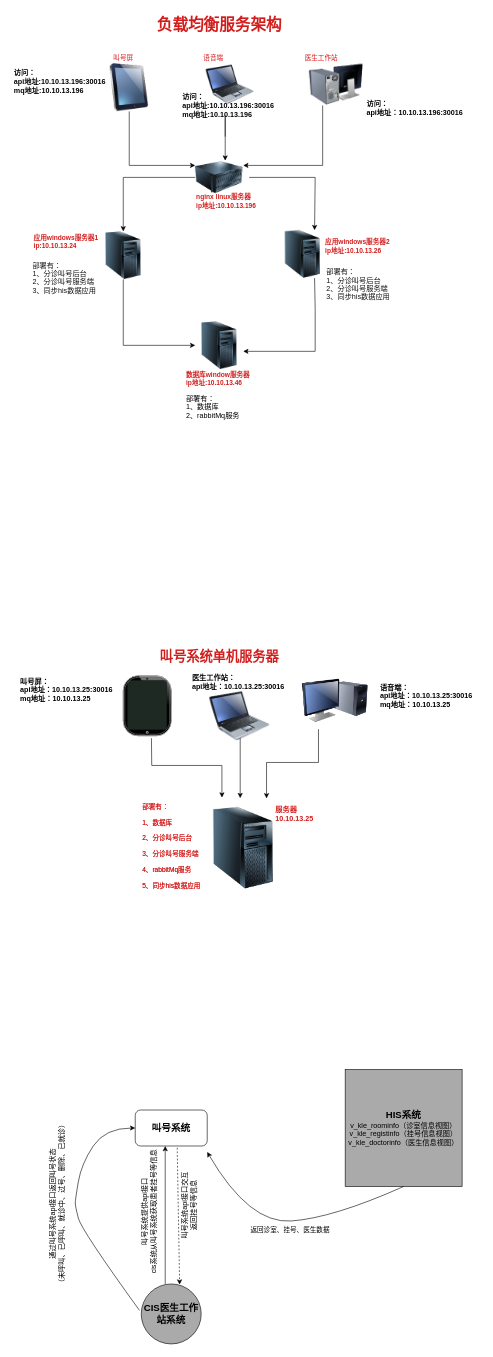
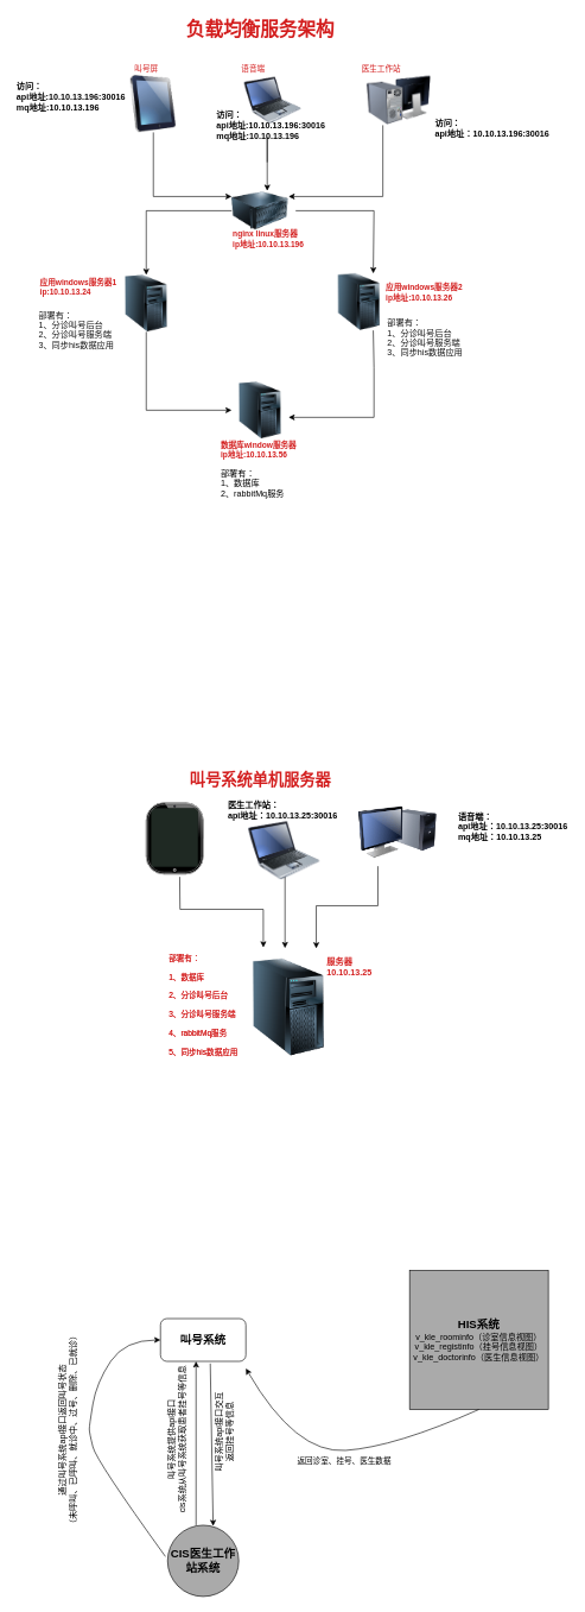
  <mxCell id="0" />
  <mxCell id="1" parent="0" />
  <mxCell id="2" value="叫号系统" style="rounded=1;whiteSpace=wrap;html=1;fontStyle=1;fontSize=16;" parent="1" vertex="1"><mxGeometry x="225" y="1850" width="120" height="60" as="geometry" /></mxCell>
  <mxCell id="3" value="&lt;span&gt;&lt;font style=&quot;font-size: 16px;&quot;&gt;&lt;b&gt;HIS系统&lt;/b&gt;&lt;/font&gt;&lt;/span&gt;&lt;br&gt;v_kle_roominfo（诊室信息视图）v_kle_registinfo（挂号信息视图）&lt;br&gt;v_kle_doctorinfo（医生信息视图）" style="whiteSpace=wrap;html=1;aspect=fixed;fontStyle=0;fillColor=#aaaaaa;" parent="1" vertex="1"><mxGeometry x="575" y="1782.5" width="195" height="195" as="geometry" /></mxCell>
  <mxCell id="4" value="" style="curved=1;endArrow=classic;html=1;rounded=0;exitX=0.5;exitY=1;exitDx=0;exitDy=0;" parent="1" source="3" edge="1"><mxGeometry width="50" height="50" relative="1" as="geometry"><mxPoint x="595" y="1970" as="sourcePoint" /><mxPoint x="345" y="1920" as="targetPoint" /><Array as="points"><mxPoint x="555" y="2030" /><mxPoint x="415" y="2040" /></Array></mxGeometry></mxCell>
  <mxCell id="5" value="返回诊室、挂号、医生数据" style="edgeLabel;html=1;align=center;verticalAlign=middle;resizable=0;points=[];fontStyle=0" parent="4" vertex="1" connectable="0"><mxGeometry x="-0.014" relative="1" as="geometry"><mxPoint y="14" as="offset" /></mxGeometry></mxCell>
  <mxCell id="6" value="CIS医生工作站系统" style="ellipse;whiteSpace=wrap;html=1;aspect=fixed;fontSize=16;fontStyle=1;fillColor=#aaaaaa;" parent="1" vertex="1"><mxGeometry x="235" y="2140" width="100" height="100" as="geometry" /></mxCell>
  <mxCell id="7" value="叫号系统提供api接口&lt;br&gt;cis系统从叫号系统获取患者挂号等信息" style="text;html=1;align=center;verticalAlign=bottom;resizable=0;points=[];autosize=1;strokeColor=none;fillColor=none;fontSize=12;labelPosition=center;verticalLabelPosition=middle;horizontal=0;fontStyle=0" parent="1" vertex="1"><mxGeometry x="215" y="1910" width="50" height="220" as="geometry" /></mxCell>
  <mxCell id="8" value="" style="endArrow=classic;html=1;rounded=0;fontSize=16;" parent="1" edge="1"><mxGeometry width="50" height="50" relative="1" as="geometry"><mxPoint x="275" y="2140" as="sourcePoint" /><mxPoint x="275" y="1910" as="targetPoint" /></mxGeometry></mxCell>
- <mxCell id="9" value="" style="endArrow=classic;html=1;rounded=0;fontSize=12;entryX=0.64;entryY=0.01;entryDx=0;entryDy=0;entryPerimeter=0;exitX=0.583;exitY=1.05;exitDx=0;exitDy=0;exitPerimeter=0;dashed=1;" parent="1" source="2" target="6" edge="1"><mxGeometry width="50" height="50" relative="1" as="geometry"><mxPoint x="295" y="1920" as="sourcePoint" /><mxPoint x="375" y="2040" as="targetPoint" /><Array as="points" /></mxGeometry></mxCell>
+ <mxCell id="9" value="" style="endArrow=classic;html=1;rounded=0;fontSize=12;entryX=0.64;entryY=0.01;entryDx=0;entryDy=0;entryPerimeter=0;exitX=0.583;exitY=1.05;exitDx=0;exitDy=0;exitPerimeter=0;" parent="1" source="2" target="6" edge="1"><mxGeometry width="50" height="50" relative="1" as="geometry"><mxPoint x="295" y="1920" as="sourcePoint" /><mxPoint x="375" y="2040" as="targetPoint" /><Array as="points" /></mxGeometry></mxCell>
  <mxCell id="10" value="叫号系统api接口交互&lt;br&gt;返回挂号等信息" style="edgeLabel;html=1;align=center;verticalAlign=middle;resizable=0;points=[];fontSize=12;horizontal=0;fontStyle=0" parent="9" vertex="1" connectable="0"><mxGeometry x="-0.263" y="2" relative="1" as="geometry"><mxPoint x="17" y="13" as="offset" /></mxGeometry></mxCell>
  <mxCell id="11" value="" style="curved=1;endArrow=classic;html=1;rounded=0;fontSize=12;exitX=-0.03;exitY=0.44;exitDx=0;exitDy=0;exitPerimeter=0;" parent="1" source="6" edge="1"><mxGeometry width="50" height="50" relative="1" as="geometry"><mxPoint x="175" y="1930" as="sourcePoint" /><mxPoint x="225" y="1880" as="targetPoint" /><Array as="points"><mxPoint x="135" y="2050" /><mxPoint x="125" y="2010" /><mxPoint x="125" y="2000" /><mxPoint x="135" y="1940" /><mxPoint x="175" y="1880" /></Array></mxGeometry></mxCell>
  <mxCell id="12" value="通过叫号系统api接口返回叫号状态&lt;br&gt;（未呼叫、已呼叫、就诊中、过号、删除、已就诊）" style="edgeLabel;html=1;align=center;verticalAlign=middle;resizable=0;points=[];fontSize=12;horizontal=0;fontStyle=0" parent="11" vertex="1" connectable="0"><mxGeometry x="0.176" relative="1" as="geometry"><mxPoint x="-33" y="26" as="offset" /></mxGeometry></mxCell>
  <mxCell id="13" value="" style="verticalLabelPosition=bottom;verticalAlign=top;html=1;shadow=0;dashed=0;strokeWidth=1;shape=mxgraph.ios.iPad;bgStyle=bgGreen;fillColor=#aaaaaa;sketch=0;" parent="1" vertex="1"><mxGeometry x="205" y="1126" width="80" height="100" as="geometry" /></mxCell>
  <mxCell id="14" value="" style="image;html=1;image=img/lib/clip_art/computers/Server_Tower_128x128.png" parent="1" vertex="1"><mxGeometry x="355" y="1326" width="100" height="174" as="geometry" /></mxCell>
  <mxCell id="15" style="edgeStyle=orthogonalEdgeStyle;rounded=0;orthogonalLoop=1;jettySize=auto;html=1;exitX=0.25;exitY=1;exitDx=0;exitDy=0;entryX=0.889;entryY=0.025;entryDx=0;entryDy=0;entryPerimeter=0;" edge="1" parent="1" source="16" target="14"><mxGeometry relative="1" as="geometry" /></mxCell>
  <mxCell id="16" value="" style="image;html=1;image=img/lib/clip_art/computers/Monitor_Tower_128x128.png" parent="1" vertex="1"><mxGeometry x="503" width="110" height="95" as="geometry" y="1120" /></mxCell>
- <mxCell id="17" value="&lt;div style=&quot;text-align: left;&quot;&gt;&lt;b style=&quot;background-color: initial;&quot;&gt;叫号屏：&lt;/b&gt;&lt;/div&gt;&lt;b&gt;&lt;div style=&quot;text-align: left;&quot;&gt;&lt;b style=&quot;background-color: initial;&quot;&gt;api地址：10.10.13.25:30016&lt;/b&gt;&lt;/div&gt;&lt;div style=&quot;text-align: left;&quot;&gt;&lt;b style=&quot;background-color: initial;&quot;&gt;mq地址：10.10.13.25&lt;/b&gt;&lt;/div&gt;&lt;/b&gt;" style="text;html=1;align=center;verticalAlign=middle;resizable=0;points=[];autosize=1;strokeColor=none;fillColor=none;" parent="1" vertex="1"><mxGeometry x="20" width="180" height="60" as="geometry" y="1120" /></mxCell>
- <mxCell id="18" value="&lt;div style=&quot;text-align: left;&quot;&gt;&lt;b&gt;语音端：&lt;/b&gt;&lt;/div&gt;&lt;b&gt;&lt;div style=&quot;text-align: left;&quot;&gt;&lt;b style=&quot;background-color: initial;&quot;&gt;api地址：10.10.13.25:30016&lt;/b&gt;&lt;/div&gt;&lt;div style=&quot;text-align: left;&quot;&gt;&lt;b style=&quot;background-color: initial;&quot;&gt;mq地址：10.10.13.25&lt;/b&gt;&lt;/div&gt;&lt;/b&gt;" style="text;html=1;align=center;verticalAlign=middle;resizable=0;points=[];autosize=1;strokeColor=none;fillColor=none;" parent="1" vertex="1"><mxGeometry x="620" y="1130" width="180" height="60" as="geometry" /></mxCell>
+ <mxCell id="18" value="&lt;div style=&quot;text-align: left;&quot;&gt;&lt;b&gt;语音端：&lt;/b&gt;&lt;/div&gt;&lt;b&gt;&lt;div style=&quot;text-align: left;&quot;&gt;&lt;b style=&quot;background-color: initial;&quot;&gt;api地址：10.10.13.25:30016&lt;/b&gt;&lt;/div&gt;&lt;div style=&quot;text-align: left;&quot;&gt;&lt;b style=&quot;background-color: initial;&quot;&gt;mq地址：10.10.13.25&lt;/b&gt;&lt;/div&gt;&lt;/b&gt;" style="text;html=1;align=center;verticalAlign=middle;resizable=0;points=[];autosize=1;strokeColor=none;fillColor=none;" parent="1" vertex="1"><mxGeometry x="630" y="1130" width="180" height="60" as="geometry" /></mxCell>
  <mxCell id="19" value="&lt;b&gt;服务器&lt;br&gt;10.10.13.25&lt;/b&gt;" style="text;html=1;align=left;verticalAlign=middle;resizable=0;points=[];autosize=1;strokeColor=none;fillColor=none;fontColor=#d31d1d;" parent="1" vertex="1"><mxGeometry x="457" y="1337" width="90" height="40" as="geometry" /></mxCell>
  <mxCell id="20" value="&lt;b&gt;&lt;font style=&quot;font-size: 22px;&quot;&gt;叫号系统单机服务器&lt;/font&gt;&lt;/b&gt;" style="text;html=1;align=center;verticalAlign=middle;resizable=0;points=[];autosize=1;strokeColor=none;fillColor=none;fontColor=#d31d1d;" parent="1" vertex="1"><mxGeometry x="255" y="1075" width="220" height="40" as="geometry" /></mxCell>
  <mxCell id="21" value="&lt;font style=&quot;font-size: 11px;&quot;&gt;部署有：&lt;br style=&quot;font-size: 11px;&quot;&gt;1、数据库&lt;br style=&quot;font-size: 11px;&quot;&gt;2、分诊叫号后台&lt;br&gt;3、分诊叫号服务端&lt;br&gt;4、rabbitMq服务&lt;br&gt;&lt;span style=&quot;font-size: 11px;&quot;&gt;5、同步his数据应用&lt;br style=&quot;font-size: 11px;&quot;&gt;&lt;br style=&quot;font-size: 11px;&quot;&gt;&lt;/span&gt;&lt;/font&gt;" style="text;html=1;align=left;verticalAlign=middle;resizable=0;points=[];autosize=1;strokeColor=none;fillColor=none;fontSize=22;fontColor=#d31d1d;" parent="1" vertex="1"><mxGeometry x="235" y="1320" width="130" height="200" as="geometry" /></mxCell>
  <mxCell id="22" value="" style="image;html=1;image=img/lib/clip_art/computers/Server_Tower_128x128.png;fontSize=11;fontColor=#d31d1d;" parent="1" vertex="1"><mxGeometry x="165" y="385" width="80" height="80" as="geometry" /></mxCell>
  <mxCell id="23" value="" style="image;html=1;image=img/lib/clip_art/computers/Server_128x128.png;fontSize=11;fontColor=#d31d1d;" parent="1" vertex="1"><mxGeometry x="325" y="255" width="80" height="80" as="geometry" /></mxCell>
  <mxCell id="24" value="" style="image;html=1;image=img/lib/clip_art/computers/Server_Tower_128x128.png;fontSize=11;fontColor=#d31d1d;" parent="1" vertex="1"><mxGeometry x="464" y="383" width="80" height="80" as="geometry" /></mxCell>
  <mxCell id="25" value="" style="image;html=1;image=img/lib/clip_art/computers/Server_Tower_128x128.png;fontSize=11;fontColor=#d31d1d;" parent="1" vertex="1"><mxGeometry x="325" y="535" width="80" height="80" as="geometry" /></mxCell>
  <mxCell id="26" value="" style="endArrow=classic;html=1;rounded=0;fontSize=11;fontColor=#d31d1d;exitX=0.75;exitY=1;exitDx=0;exitDy=0;" parent="1" source="24" edge="1"><mxGeometry width="50" height="50" relative="1" as="geometry"><mxPoint x="515" y="505" as="sourcePoint" /><mxPoint x="405" y="585" as="targetPoint" /><Array as="points"><mxPoint x="525" y="515" /><mxPoint x="525" y="585" /></Array></mxGeometry></mxCell>
  <mxCell id="27" value="" style="endArrow=classic;html=1;rounded=0;fontSize=11;fontColor=#d31d1d;entryX=0;entryY=0.5;entryDx=0;entryDy=0;exitX=0.5;exitY=1;exitDx=0;exitDy=0;" parent="1" source="22" target="25" edge="1"><mxGeometry width="50" height="50" relative="1" as="geometry"><mxPoint x="220" y="515" as="sourcePoint" /><mxPoint x="90" y="603.571" as="targetPoint" /><Array as="points"><mxPoint x="205" y="575" /></Array></mxGeometry></mxCell>
  <mxCell id="28" value="" style="endArrow=classic;html=1;rounded=0;fontSize=11;fontColor=#d31d1d;" parent="1" source="23" target="22" edge="1"><mxGeometry width="50" height="50" relative="1" as="geometry"><mxPoint x="235" y="315" as="sourcePoint" /><mxPoint x="435" y="445" as="targetPoint" /><Array as="points"><mxPoint x="205" y="295" /></Array></mxGeometry></mxCell>
  <mxCell id="29" value="" style="endArrow=classic;html=1;rounded=0;fontSize=11;fontColor=#d31d1d;entryX=0.75;entryY=0;entryDx=0;entryDy=0;" parent="1" target="24" edge="1"><mxGeometry width="50" height="50" relative="1" as="geometry"><mxPoint x="415" y="295" as="sourcePoint" /><mxPoint x="495" y="385" as="targetPoint" /><Array as="points"><mxPoint x="525" y="295" /></Array></mxGeometry></mxCell>
  <mxCell id="30" style="edgeStyle=orthogonalEdgeStyle;rounded=0;orthogonalLoop=1;jettySize=auto;html=1;exitX=0.5;exitY=1;exitDx=0;exitDy=0;entryX=0;entryY=0.25;entryDx=0;entryDy=0;fontSize=11;fontColor=#d31d1d;" parent="1" source="31" target="23" edge="1"><mxGeometry relative="1" as="geometry" /></mxCell>
  <mxCell id="31" value="" style="image;html=1;image=img/lib/clip_art/computers/iPad_128x128.png;fontSize=11;fontColor=#d31d1d;" parent="1" vertex="1"><mxGeometry x="175" y="105" width="80" height="80" as="geometry" /></mxCell>
  <mxCell id="32" style="edgeStyle=orthogonalEdgeStyle;rounded=0;orthogonalLoop=1;jettySize=auto;html=1;fontSize=11;fontColor=#d31d1d;" parent="1" edge="1"><mxGeometry relative="1" as="geometry"><mxPoint x="375" y="267" as="targetPoint" /><mxPoint x="375" y="227" as="sourcePoint" /><Array as="points"><mxPoint x="375" y="192" /></Array></mxGeometry></mxCell>
  <mxCell id="33" value="" style="image;html=1;image=img/lib/clip_art/computers/Laptop_128x128.png;fontSize=11;fontColor=#d31d1d;" parent="1" vertex="1"><mxGeometry x="343" y="100" width="80" height="80" as="geometry" /></mxCell>
  <mxCell id="34" style="edgeStyle=orthogonalEdgeStyle;rounded=0;orthogonalLoop=1;jettySize=auto;html=1;exitX=0.25;exitY=1;exitDx=0;exitDy=0;entryX=1;entryY=0.25;entryDx=0;entryDy=0;fontSize=11;fontColor=#d31d1d;" parent="1" source="35" target="23" edge="1"><mxGeometry relative="1" as="geometry" /></mxCell>
  <mxCell id="35" value="" style="image;html=1;image=img/lib/clip_art/computers/Monitor_Tower_Behind_128x128.png;fontSize=11;fontColor=#d31d1d;" parent="1" vertex="1"><mxGeometry x="515" y="105" width="90" height="70" as="geometry" /></mxCell>
  <mxCell id="36" value="叫号屏" style="text;html=1;align=center;verticalAlign=middle;resizable=0;points=[];autosize=1;strokeColor=none;fillColor=none;fontSize=11;fontColor=#d31d1d;" parent="1" vertex="1"><mxGeometry x="175" y="80" width="60" height="30" as="geometry" /></mxCell>
  <mxCell id="37" value="语音端" style="text;html=1;align=center;verticalAlign=middle;resizable=0;points=[];autosize=1;strokeColor=none;fillColor=none;fontSize=11;fontColor=#d31d1d;" parent="1" vertex="1"><mxGeometry x="325" y="80" width="60" height="30" as="geometry" /></mxCell>
  <mxCell id="38" value="医生工作站" style="text;html=1;align=center;verticalAlign=middle;resizable=0;points=[];autosize=1;strokeColor=none;fillColor=none;fontSize=11;fontColor=#d31d1d;" parent="1" vertex="1"><mxGeometry x="495" y="80" width="80" height="30" as="geometry" /></mxCell>
  <mxCell id="39" value="nginx linux服务器&lt;br&gt;ip地址:10.10.13.196" style="text;html=1;align=left;verticalAlign=middle;resizable=0;points=[];autosize=1;strokeColor=none;fillColor=none;fontSize=11;fontColor=#d31d1d;fontStyle=1" parent="1" vertex="1"><mxGeometry x="325" y="315" width="130" height="40" as="geometry" /></mxCell>
  <mxCell id="40" value="应用windows服务器1&lt;br&gt;ip:10.10.13.24" style="text;html=1;align=left;verticalAlign=middle;resizable=0;points=[];autosize=1;strokeColor=none;fillColor=none;fontSize=11;fontColor=#d31d1d;fontStyle=1" parent="1" vertex="1"><mxGeometry x="54" y="383" width="140" height="40" as="geometry" /></mxCell>
  <mxCell id="41" value="应用windows服务器2&lt;br&gt;ip地址:10.10.13.26" style="text;html=1;align=left;verticalAlign=middle;resizable=0;points=[];autosize=1;strokeColor=none;fillColor=none;fontSize=11;fontColor=#d31d1d;fontStyle=1" parent="1" vertex="1"><mxGeometry x="540" y="390" width="140" height="40" as="geometry" /></mxCell>
- <mxCell id="42" value="数据库window服务器&lt;br&gt;ip地址:10.10.13.46" style="text;html=1;align=left;verticalAlign=middle;resizable=0;points=[];autosize=1;strokeColor=none;fillColor=none;fontSize=11;fontColor=#d31d1d;fontStyle=1" parent="1" vertex="1"><mxGeometry x="308" y="611" width="140" height="40" as="geometry" /></mxCell>
+ <mxCell id="42" value="数据库window服务器&lt;br&gt;ip地址:10.10.13.56" style="text;html=1;align=left;verticalAlign=middle;resizable=0;points=[];autosize=1;strokeColor=none;fillColor=none;fontSize=11;fontColor=#d31d1d;fontStyle=1" parent="1" vertex="1"><mxGeometry x="308" y="611" width="140" height="40" as="geometry" /></mxCell>
  <mxCell id="43" value="负载均衡服务架构" style="text;html=1;align=center;verticalAlign=middle;resizable=0;points=[];autosize=1;strokeColor=none;fillColor=none;fontSize=26;fontColor=#d31d1d;fontStyle=1" parent="1" vertex="1"><mxGeometry x="250" y="20" width="230" height="40" as="geometry" /></mxCell>
  <mxCell id="44" value="访问：&lt;br&gt;api地址:10.10.13.196:30016&lt;br&gt;mq地址:10.10.13.196" style="text;html=1;align=left;verticalAlign=middle;resizable=0;points=[];autosize=1;strokeColor=none;fillColor=none;fontSize=12;fontColor=#050505;fontStyle=1" parent="1" vertex="1"><mxGeometry x="21" y="105" width="180" height="60" as="geometry" /></mxCell>
  <mxCell id="45" value="访问：&lt;br&gt;api地址：10.10.13.196:30016" style="text;html=1;align=left;verticalAlign=middle;resizable=0;points=[];autosize=1;strokeColor=none;fillColor=none;fontSize=12;fontColor=#050505;fontStyle=1" parent="1" vertex="1"><mxGeometry x="609" y="160" width="180" height="40" as="geometry" /></mxCell>
  <mxCell id="46" style="edgeStyle=orthogonalEdgeStyle;rounded=0;orthogonalLoop=1;jettySize=auto;html=1;" edge="1" parent="1"><mxGeometry relative="1" as="geometry"><mxPoint x="400" y="1220" as="sourcePoint" /><mxPoint x="400" y="1330" as="targetPoint" /></mxGeometry></mxCell>
  <mxCell id="47" value="" style="image;html=1;image=img/lib/clip_art/computers/Laptop_128x128.png" vertex="1" parent="1"><mxGeometry x="349" y="1148" width="100" height="90" as="geometry" /></mxCell>
  <mxCell id="48" style="edgeStyle=orthogonalEdgeStyle;rounded=0;orthogonalLoop=1;jettySize=auto;html=1;exitX=0.5;exitY=1;exitDx=0;exitDy=0;entryX=1.035;entryY=0.045;entryDx=0;entryDy=0;entryPerimeter=0;" edge="1" parent="1" target="21"><mxGeometry relative="1" as="geometry"><mxPoint x="252" y="1230" as="sourcePoint" /><mxPoint x="252" y="1336" as="targetPoint" /></mxGeometry></mxCell>
  <mxCell id="49" value="&lt;b&gt;医生工作站：&lt;br&gt;&lt;/b&gt;&lt;b style=&quot;border-color: var(--border-color); background-color: initial;&quot;&gt;api地址：10.10.13.25:30016&lt;/b&gt;&lt;b&gt;&lt;br&gt;&lt;/b&gt;" style="text;html=1;align=left;verticalAlign=middle;resizable=0;points=[];autosize=1;strokeColor=none;fillColor=none;" vertex="1" parent="1"><mxGeometry x="318" y="1117" width="180" height="40" as="geometry" /></mxCell>
  <mxCell id="50" value="访问：&lt;br&gt;api地址:10.10.13.196:30016&lt;br&gt;mq地址:10.10.13.196" style="text;html=1;align=left;verticalAlign=middle;resizable=0;points=[];autosize=1;strokeColor=none;fillColor=none;fontSize=12;fontColor=#050505;fontStyle=1" vertex="1" parent="1"><mxGeometry x="302" y="145" width="180" height="60" as="geometry" /></mxCell>
  <mxCell id="51" value="&lt;font style=&quot;font-size: 11px;&quot;&gt;部署有：&lt;br style=&quot;font-size: 11px;&quot;&gt;1、数据库&lt;br style=&quot;font-size: 11px;&quot;&gt;2、分诊叫号后台&lt;br&gt;3、分诊叫号服务端&lt;br&gt;4、rabbitMq服务&lt;br&gt;&lt;span style=&quot;font-size: 11px;&quot;&gt;5、同步his数据应用&lt;br style=&quot;font-size: 11px;&quot;&gt;&lt;br style=&quot;font-size: 11px;&quot;&gt;&lt;/span&gt;&lt;/font&gt;" style="text;html=1;align=left;verticalAlign=middle;resizable=0;points=[];autosize=1;strokeColor=none;fillColor=none;fontSize=22;fontColor=#d31d1d;" vertex="1" parent="1"><mxGeometry x="235" y="1320" width="130" height="200" as="geometry" /></mxCell>
  <mxCell id="52" value="&lt;font style=&quot;font-size: 12px;&quot;&gt;部署有：&lt;br style=&quot;font-size: 12px;&quot;&gt;1、分诊叫号后台&lt;br style=&quot;font-size: 12px;&quot;&gt;2、分诊叫号服务端&lt;br style=&quot;font-size: 12px;&quot;&gt;&lt;span style=&quot;font-size: 12px;&quot;&gt;3、同步his数据应用&lt;br style=&quot;font-size: 12px;&quot;&gt;&lt;br style=&quot;font-size: 12px;&quot;&gt;&lt;/span&gt;&lt;/font&gt;" style="text;html=1;align=left;verticalAlign=middle;resizable=0;points=[];autosize=1;strokeColor=none;fillColor=none;fontSize=12;fontColor=#141414;spacing=0;" vertex="1" parent="1"><mxGeometry x="54" y="430" width="130" height="80" as="geometry" /></mxCell>
  <mxCell id="53" value="部署有：&#10;1、分诊叫号后台&#10;2、分诊叫号服务端&#10;3、同步his数据应用&#10;&#10;" style="text;align=left;verticalAlign=middle;resizable=0;points=[];autosize=1;strokeColor=none;fillColor=none;fontSize=12;fontColor=#121212;spacing=0;" vertex="1" parent="1"><mxGeometry x="544" y="447" width="130" height="80" as="geometry" /></mxCell>
  <mxCell id="54" value="&lt;font style=&quot;font-size: 12px;&quot;&gt;部署有：&lt;br style=&quot;font-size: 12px;&quot;&gt;1、数据库&lt;br style=&quot;font-size: 12px;&quot;&gt;2、rabbitMq服务&lt;br style=&quot;font-size: 12px;&quot;&gt;&lt;span style=&quot;font-size: 12px;&quot;&gt;&lt;br style=&quot;font-size: 12px;&quot;&gt;&lt;br style=&quot;font-size: 12px;&quot;&gt;&lt;/span&gt;&lt;/font&gt;" style="text;html=1;align=left;verticalAlign=middle;resizable=0;points=[];autosize=1;strokeColor=none;fillColor=none;fontSize=12;fontColor=#000000;spacing=0;" vertex="1" parent="1"><mxGeometry x="310" y="652" width="110" height="80" as="geometry" /></mxCell>
